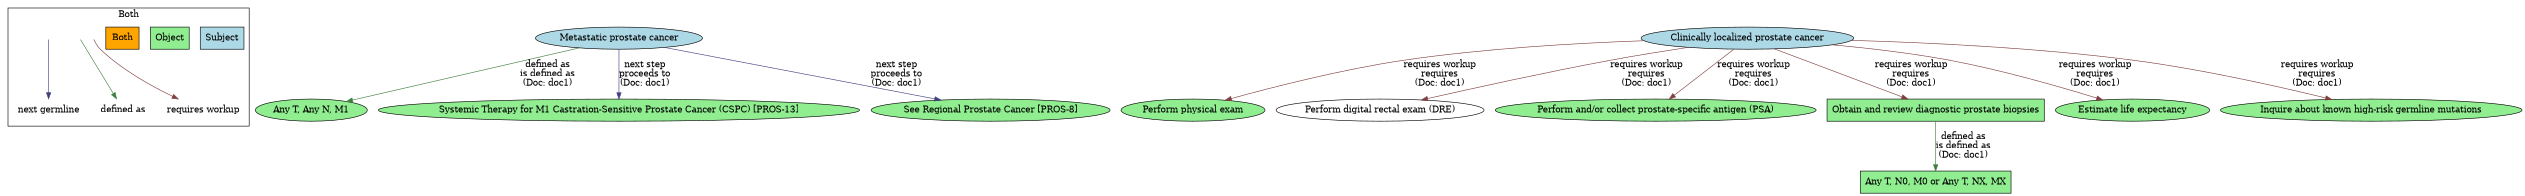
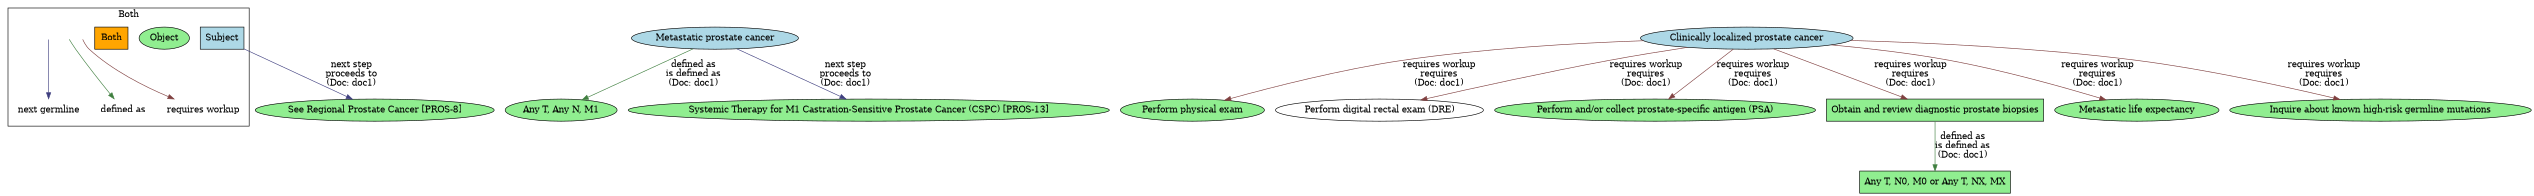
  digraph {
    rankdir=TB
    node [fillcolor="#90EE90" style=filled]
    edge [color="#7f3f3f"]
    Subject [fillcolor="#ADD8E6" shape=box]
-   Object [shape=box]
+   Object [shape=ellipse]
    Both [fillcolor="#FFA500" shape=box]
    "requires workup" [fillcolor=white shape=plaintext]
    "dummy_requires workup" [shape=point style=invis fillcolor=""]
    "defined as" [fillcolor=white shape=plaintext]
    "dummy_defined as" [shape=point style=invis fillcolor=""]
    n8 [fillcolor=white label="next germline" shape=plaintext]
    "dummy_next step" [shape=point style=invis fillcolor=""]
    n10 [fillcolor="#ADD8E6" label="Metastatic prostate cancer"]
    n11 [label="Any T, Any N, M1"]
    n12 [label="Systemic Therapy for M1 Castration-Sensitive Prostate Cancer (CSPC) [PROS-13]"]
    n13 [label="See Regional Prostate Cancer [PROS-8]"]
    n14 [fillcolor="#ADD8E6" label="Clinically localized prostate cancer"]
    n15 [label="Perform physical exam"]
    n16 [fillcolor=white label="Perform digital rectal exam (DRE)"]
    n17 [label="Perform and/or collect prostate-specific antigen (PSA)"]
    n18 [label="Obtain and review diagnostic prostate biopsies" shape=box]
-   n19 [label="Estimate life expectancy"]
+   n19 [label="Metastatic life expectancy"]
    n20 [label="Inquire about known high-risk germline mutations"]
    n21 [label="Any T, N0, M0 or Any T, NX, MX" shape=box]
    subgraph cluster_1 {
      label=Both
      Subject
      Object
      Both
      "requires workup"
      "dummy_requires workup"
      "defined as"
      "dummy_defined as"
      n8
      "dummy_next step"
    }
    "dummy_requires workup" -> "requires workup"
    "dummy_defined as" -> "defined as" [color="#3f7f3f"]
    "dummy_next step" -> n8 [color="#3f3f7f"]
    n10 -> n11 [color="#3f7f3f" label="defined as\nis defined as\n(Doc: doc1)"]
    n10 -> n12 [color="#3f3f7f" label="next step\nproceeds to\n(Doc: doc1)"]
-   n10 -> n13 [color="#3f3f7f" label="next step\nproceeds to\n(Doc: doc1)"]
+   Subject -> n13 [color="#3f3f7f" label="next step\nproceeds to\n(Doc: doc1)"]
    n14 -> n15 [label="requires workup\nrequires\n(Doc: doc1)"]
    n14 -> n16 [label="requires workup\nrequires\n(Doc: doc1)"]
    n14 -> n17 [label="requires workup\nrequires\n(Doc: doc1)"]
    n14 -> n18 [label="requires workup\nrequires\n(Doc: doc1)"]
    n14 -> n19 [label="requires workup\nrequires\n(Doc: doc1)"]
    n14 -> n20 [label="requires workup\nrequires\n(Doc: doc1)"]
    n18 -> n21 [color="#3f7f3f" label="defined as\nis defined as\n(Doc: doc1)"]
  }
